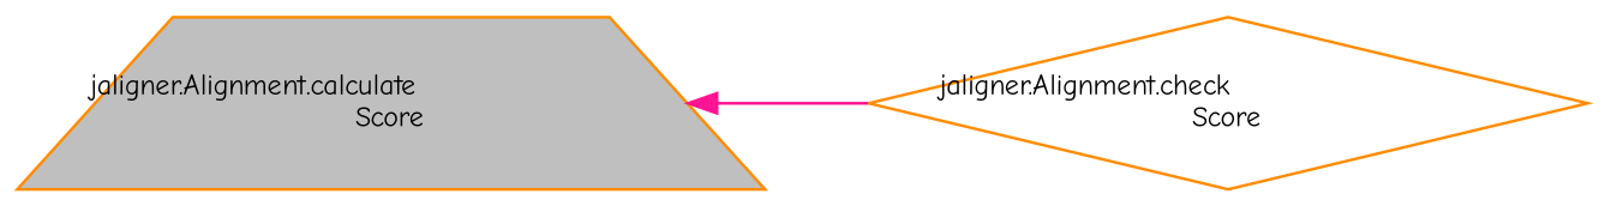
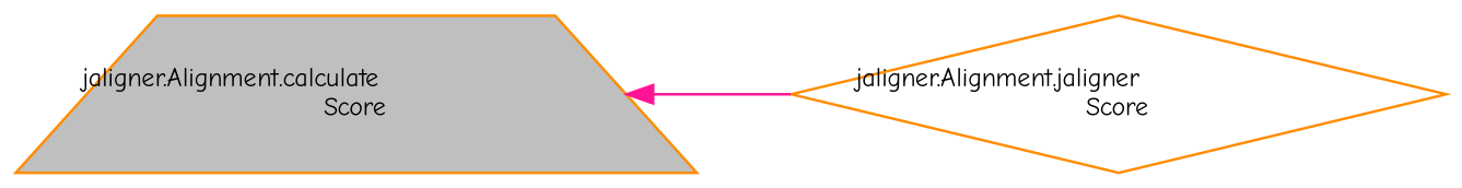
  digraph {
    rankdir=LR
    fontname="Comic Neue"
    node [color=darkorange fontname="Comic Neue" fontsize=10 style=filled]
    n1 [fillcolor=grey75 fontcolor=black height=0.2 label="jaligner.Alignment.calculate\lScore" shape=trapezium width=0.4]
-   n2 [fillcolor=white height=0.2 label="jaligner.Alignment.check\lScore" shape=diamond width=0.4]
+   n2 [fillcolor=white height=0.2 label="jaligner.Alignment.jaligner\lScore" shape=diamond width=0.4]
    n1 -> n2 [color=deeppink dir=back fontname="Comic Neue" fontsize=10 labelfontname=Helvetica labelfontsize=10 style=solid]
  }
